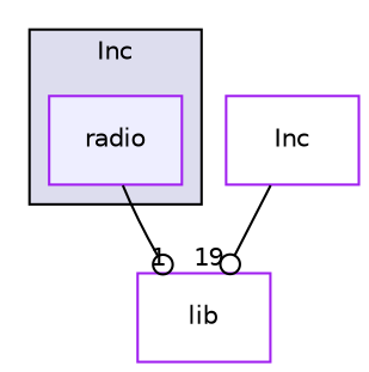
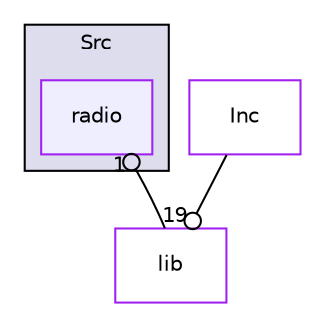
  digraph {
    compound=true
    fontname="DejaVu Sans"
    node [color=purple fillcolor=white fontname="DejaVu Sans" fontsize=10 shape=box style=filled]
    edge [arrowhead=odot fontname="DejaVu Sans" labeldistance=1.5 labelfontname=Helvetica labelfontsize=10]
    n1 [fillcolor="#eeeeff" label=radio pencolor=black]
    n2 [label=lib]
    n3 [label=Inc]
    subgraph cluster_1 {
      bgcolor="#ddddee"
      fontsize=10
-     label=Inc
+     label=Src
      pencolor=black
      n1
    }
-   n1 -> n2 [headlabel=1]
+   n2 -> n1 [headlabel=1]
    n3 -> n2 [headlabel=19]
  }
